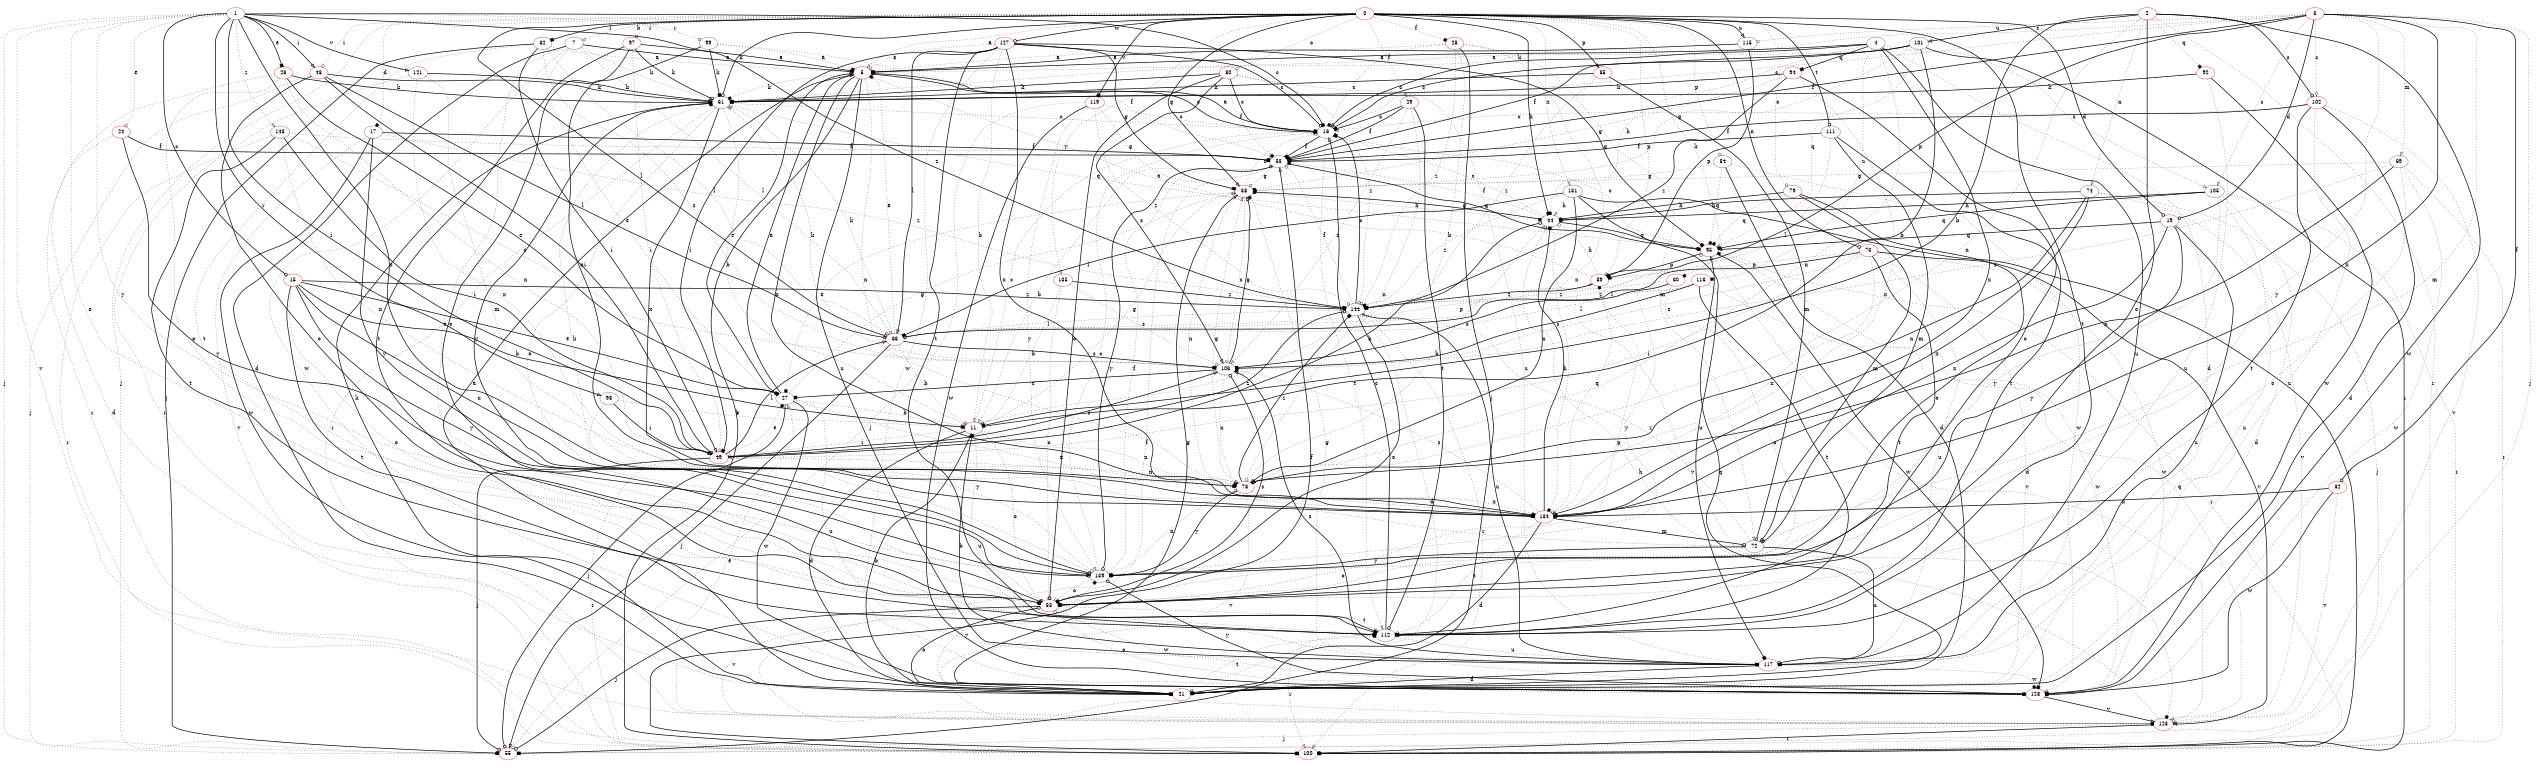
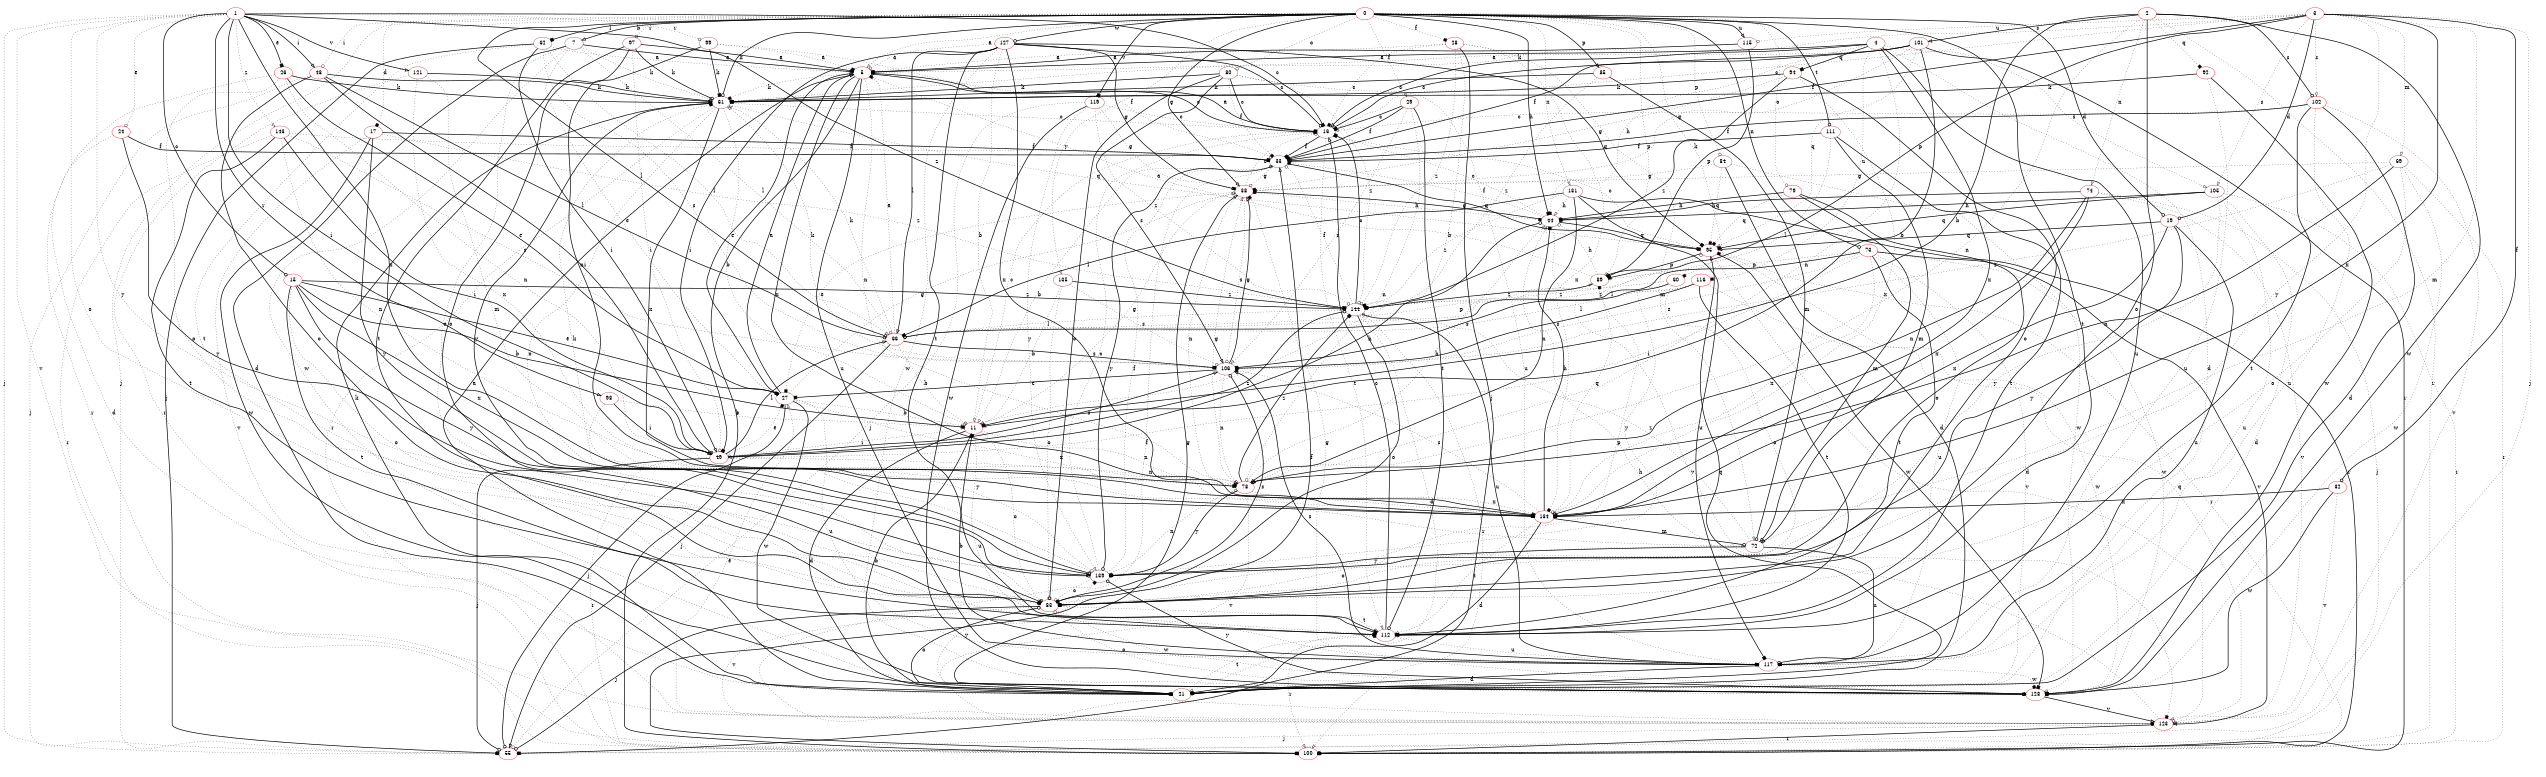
  strict digraph {
    node [color=brown]
    edge [arrowhead=onormal style=dotted]
    0 [color=red]
    5 [color=red]
    7
    17
    19
    28 [color=red]
    29
    38 [color=red]
    44
    48 [color=red]
    55 [color=red]
    60
    61
    62
    66 [color=red]
    73 [color=red]
    79 [color=red]
    80
    84
    85 [color=red]
    89
    97
    111
    112
    115
    119
    127 [color=red]
    131
    135
    16
    134 [color=red]
    78 [color=red]
    100 [color=red]
    117
    27
    83 [color=red]
    128
    21
    123 [color=red]
    139
    144
    33
    95 [color=red]
    11 [color=red]
    72
    106
    49 [color=red]
    1
    15 [color=red]
    24 [color=red]
    26 [color=red]
    98
    99
    121
    143
    2 [color=red]
    74
    92 [color=red]
    101
    102 [color=red]
    3 [color=red]
    32 [color=red]
    69
    105
    4
    94
    116 [color=red]
    0 -> 5 [label=a]
-   0 -> 7 [label=b]
+   0 -> 7 [label=b style=bold]
    0 -> 17 [arrowhead=box label=d]
    0 -> 19 [arrowhead=odot label=d style=bold]
    0 -> 28 [arrowhead=box label=f]
    0 -> 29 [label=f]
    0 -> 38 [label=g style=bold]
    0 -> 44 [arrowhead=box label=h style=bold]
    0 -> 48 [arrowhead=odot label=i]
    0 -> 55 [label=j]
    0 -> 60 [arrowhead=box label=k]
    0 -> 61 [arrowhead=odot label=k style=bold]
    0 -> 62 [arrowhead=box label=l style=bold]
    0 -> 66 [arrowhead=odot label=l style=bold]
    0 -> 73 [arrowhead=odot label=n style=bold]
    0 -> 79 [arrowhead=odot label=o]
    0 -> 80 [arrowhead=odot label=o]
    0 -> 84 [arrowhead=odot label=p]
    0 -> 85 [label=p style=bold]
    0 -> 89 [arrowhead=odot label=p]
    0 -> 97 [arrowhead=odot label=r]
    0 -> 111 [arrowhead=odot label=t style=bold]
    0 -> 112 [label=t style=bold]
    0 -> 115 [label=u style=bold]
    0 -> 119 [arrowhead=box label=v style=bold]
    0 -> 127 [arrowhead=odot label=w style=bold]
    0 -> 131 [label=x]
    0 -> 135 [label=y]
    5 -> 61 [arrowhead=box label=k]
    5 -> 16 [arrowhead=box label=c style=bold]
    5 -> 134 [arrowhead=box label=x style=bold]
    5 -> 78 [label=n]
    5 -> 100 [arrowhead=box label=r style=bold]
    5 -> 117 [arrowhead=box label=u style=bold]
    5 -> 27 [arrowhead=box label=e style=bold]
    7 -> 5 [arrowhead=odot label=a style=bold]
    7 -> 61 [label=k]
    7 -> 66 [arrowhead=odot label=l]
    7 -> 27 [label=e]
    7 -> 83 [arrowhead=odot label=o]
    7 -> 128 [arrowhead=odot label=w]
    7 -> 21 [arrowhead=box label=d style=bold]
    17 -> 128 [label=w style=bold]
    17 -> 123 [arrowhead=odot label=v]
    17 -> 139 [arrowhead=odot label=y style=bold]
    17 -> 144 [arrowhead=box label=z]
    17 -> 33 [arrowhead=box label=f style=bold]
    19 -> 134 [arrowhead=box label=x style=bold]
    19 -> 117 [arrowhead=odot label=u style=bold]
    19 -> 139 [arrowhead=box label=y style=bold]
    19 -> 95 [label=q style=bold]
    28 -> 5 [arrowhead=odot label=a]
    28 -> 55 [label=j style=bold]
    28 -> 16 [arrowhead=box label=c]
    28 -> 134 [arrowhead=box label=x]
    28 -> 144 [arrowhead=odot label=z]
    28 -> 11 [label=b]
    28 -> 72 [label=m]
    29 -> 112 [arrowhead=odot label=t style=bold]
    29 -> 16 [arrowhead=box label=c style=bold]
    29 -> 78 [arrowhead=odot label=n]
    29 -> 33 [arrowhead=box label=f style=bold]
    29 -> 106 [label=s]
    38 -> 44 [arrowhead=box label=h]
    38 -> 16 [arrowhead=odot label=c]
    38 -> 78 [label=n]
    38 -> 27 [arrowhead=box label=e]
    38 -> 106 [arrowhead=odot label=s]
    44 -> 38 [arrowhead=box label=g style=bold]
    44 -> 16 [arrowhead=box label=c]
    44 -> 123 [arrowhead=box label=v]
    44 -> 33 [arrowhead=box label=f]
    44 -> 95 [label=q style=bold]
    48 -> 55 [label=j]
    48 -> 61 [label=k style=bold]
    48 -> 66 [arrowhead=odot label=l style=bold]
    48 -> 83 [arrowhead=box label=o style=bold]
    48 -> 49 [arrowhead=odot label=i style=bold]
    60 -> 83 [arrowhead=odot label=o]
    60 -> 139 [arrowhead=box label=y]
    60 -> 144 [label=z]
    60 -> 106 [arrowhead=box label=s style=bold]
    61 -> 16 [arrowhead=odot label=c]
    61 -> 134 [label=x style=bold]
    61 -> 100 [arrowhead=odot label=r]
    61 -> 83 [arrowhead=odot label=o]
    61 -> 139 [arrowhead=odot label=y style=bold]
    61 -> 95 [label=q]
    61 -> 11 [arrowhead=odot label=b]
    62 -> 5 [label=a]
    62 -> 55 [arrowhead=box label=j style=bold]
    62 -> 66 [label=l]
    62 -> 112 [arrowhead=box label=t]
    62 -> 106 [label=s]
    62 -> 49 [label=i style=bold]
    66 -> 5 [label=a]
    66 -> 55 [label=j style=bold]
    66 -> 61 [label=k]
    66 -> 89 [label=p]
    66 -> 11 [arrowhead=odot label=b]
    66 -> 106 [arrowhead=box label=s style=bold]
    73 -> 66 [arrowhead=odot label=l style=bold]
    73 -> 89 [arrowhead=odot label=p]
    73 -> 112 [label=t style=bold]
    73 -> 134 [label=x]
    73 -> 117 [arrowhead=box label=u]
    73 -> 128 [arrowhead=box label=w]
    73 -> 21 [arrowhead=box label=d]
    73 -> 123 [label=v style=bold]
    73 -> 106 [label=s]
    73 -> 49 [label=i]
    79 -> 44 [arrowhead=odot label=h style=bold]
    79 -> 83 [label=o style=bold]
    79 -> 95 [arrowhead=box label=q]
    79 -> 72 [label=m style=bold]
    80 -> 61 [arrowhead=box label=k style=bold]
    80 -> 16 [arrowhead=box label=c style=bold]
    80 -> 117 [label=u]
    80 -> 83 [arrowhead=odot label=o style=bold]
    80 -> 144 [arrowhead=odot label=z]
    80 -> 33 [arrowhead=box label=f]
    80 -> 106 [label=s style=bold]
    84 -> 38 [label=g]
    84 -> 128 [label=w]
    84 -> 21 [arrowhead=odot label=d style=bold]
    84 -> 95 [arrowhead=box label=q]
    85 -> 61 [label=k style=bold]
    85 -> 144 [arrowhead=box label=z]
    85 -> 72 [arrowhead=odot label=m style=bold]
    89 -> 5 [arrowhead=box label=a]
    89 -> 44 [arrowhead=odot label=h]
    89 -> 144 [arrowhead=box label=z style=bold]
    97 -> 5 [arrowhead=box label=a style=bold]
    97 -> 61 [arrowhead=odot label=k style=bold]
    97 -> 112 [arrowhead=box label=t style=bold]
    97 -> 83 [arrowhead=odot label=o style=bold]
    97 -> 49 [arrowhead=odot label=i]
    111 -> 66 [arrowhead=odot label=l]
    111 -> 112 [arrowhead=box label=t style=bold]
    111 -> 33 [arrowhead=odot label=f style=bold]
    111 -> 72 [label=m style=bold]
    112 -> 16 [label=c style=bold]
    112 -> 100 [label=r]
    112 -> 117 [label=u]
    115 -> 5 [label=a style=bold]
    115 -> 89 [arrowhead=box label=p style=bold]
    119 -> 38 [arrowhead=box label=g]
    119 -> 55 [arrowhead=odot label=j]
    119 -> 16 [arrowhead=box label=c]
    119 -> 128 [arrowhead=odot label=w style=bold]
    119 -> 139 [label=y]
    119 -> 144 [arrowhead=odot label=z]
    127 -> 5 [arrowhead=odot label=a]
    127 -> 38 [label=g style=bold]
    127 -> 66 [label=l style=bold]
    127 -> 112 [label=t style=bold]
    127 -> 16 [arrowhead=odot label=c style=bold]
    127 -> 134 [arrowhead=box label=x style=bold]
    127 -> 128 [label=w]
    127 -> 95 [arrowhead=box label=q style=bold]
    127 -> 11 [label=b]
    127 -> 49 [arrowhead=box label=i style=bold]
    131 -> 44 [label=h]
    131 -> 66 [arrowhead=box label=l style=bold]
    131 -> 78 [label=n style=bold]
    131 -> 100 [arrowhead=box label=r style=bold]
    131 -> 117 [arrowhead=box label=u style=bold]
    131 -> 144 [arrowhead=box label=z]
    135 -> 83 [arrowhead=odot label=o]
    135 -> 144 [arrowhead=box label=z style=bold]
    135 -> 11 [arrowhead=odot label=b]
    135 -> 106 [arrowhead=odot label=s]
    16 -> 5 [arrowhead=odot label=a style=bold]
    16 -> 112 [label=t]
    16 -> 33 [arrowhead=box label=f style=bold]
    134 -> 44 [arrowhead=box label=h style=bold]
    134 -> 112 [label=t]
    134 -> 21 [arrowhead=odot label=d style=bold]
    134 -> 95 [arrowhead=odot label=q]
    134 -> 72 [arrowhead=odot label=m style=bold]
    134 -> 106 [arrowhead=box label=s]
    78 -> 38 [label=g]
    78 -> 44 [label=h]
    78 -> 134 [label=x]
    78 -> 123 [arrowhead=odot label=v]
    78 -> 139 [arrowhead=odot label=y style=bold]
    78 -> 144 [arrowhead=box label=z style=bold]
    100 -> 33 [label=f style=bold]
    117 -> 128 [arrowhead=box label=w]
    117 -> 21 [arrowhead=box label=d style=bold]
    117 -> 11 [arrowhead=box label=b style=bold]
    117 -> 106 [label=s style=bold]
    27 -> 5 [label=a style=bold]
    27 -> 38 [label=g]
    27 -> 55 [arrowhead=odot label=j style=bold]
    27 -> 134 [label=x]
    27 -> 117 [arrowhead=box label=u]
    27 -> 128 [arrowhead=odot label=w style=bold]
    27 -> 11 [label=b]
    83 -> 55 [arrowhead=odot label=j style=bold]
    83 -> 89 [arrowhead=box label=p]
    83 -> 112 [label=t]
    83 -> 128 [label=w]
    83 -> 123 [arrowhead=odot label=v]
    83 -> 106 [arrowhead=odot label=s style=bold]
    128 -> 38 [arrowhead=box label=g]
    128 -> 83 [arrowhead=odot label=o]
    128 -> 123 [label=v style=bold]
    128 -> 139 [arrowhead=odot label=y style=bold]
    21 -> 5 [label=a style=bold]
    21 -> 38 [label=g style=bold]
    21 -> 61 [arrowhead=box label=k style=bold]
    21 -> 112 [arrowhead=box label=t]
    21 -> 83 [arrowhead=odot label=o style=bold]
    21 -> 139 [arrowhead=box label=y]
    21 -> 95 [label=q style=bold]
    21 -> 11 [label=b style=bold]
    123 -> 44 [label=h]
    123 -> 55 [arrowhead=odot label=j]
    123 -> 100 [arrowhead=odot label=r style=bold]
    123 -> 27 [label=e]
    123 -> 33 [arrowhead=odot label=f]
    123 -> 95 [arrowhead=box label=q]
    139 -> 61 [arrowhead=box label=k]
    139 -> 16 [label=c]
    139 -> 78 [arrowhead=odot label=n]
    139 -> 83 [arrowhead=odot label=o]
    139 -> 33 [arrowhead=odot label=f]
    144 -> 66 [arrowhead=odot label=l]
    144 -> 16 [arrowhead=box label=c style=bold]
    144 -> 100 [label=r]
    144 -> 117 [label=u style=bold]
    144 -> 83 [arrowhead=box label=o style=bold]
    144 -> 21 [label=d]
    144 -> 33 [arrowhead=odot label=f]
    33 -> 38 [arrowhead=odot label=g]
    33 -> 139 [arrowhead=odot label=y style=bold]
    33 -> 95 [arrowhead=box label=q style=bold]
    33 -> 11 [label=b]
    95 -> 89 [arrowhead=box label=p style=bold]
    95 -> 16 [label=c]
    95 -> 100 [arrowhead=odot label=r]
    95 -> 128 [arrowhead=box label=w style=bold]
    95 -> 123 [arrowhead=odot label=v]
    11 -> 38 [arrowhead=odot label=g]
    11 -> 16 [label=c]
    11 -> 78 [arrowhead=box label=n]
    11 -> 117 [arrowhead=odot label=u]
    11 -> 83 [arrowhead=odot label=o]
    11 -> 21 [label=d style=bold]
    11 -> 49 [arrowhead=odot label=i]
    72 -> 117 [label=u style=bold]
    72 -> 83 [label=o]
    72 -> 139 [label=y style=bold]
    72 -> 144 [arrowhead=odot label=z]
    106 -> 38 [label=g style=bold]
    106 -> 61 [label=k]
    106 -> 78 [label=n]
    106 -> 27 [arrowhead=box label=e style=bold]
    49 -> 44 [arrowhead=odot label=h style=bold]
    49 -> 55 [arrowhead=odot label=j style=bold]
    49 -> 66 [label=l style=bold]
    49 -> 78 [arrowhead=odot label=n]
    49 -> 100 [arrowhead=odot label=r]
    49 -> 27 [arrowhead=box label=e]
    49 -> 144 [arrowhead=odot label=z style=bold]
    49 -> 106 [label=s style=bold]
    1 -> 48 [label=i style=bold]
    1 -> 55 [arrowhead=box label=j]
    1 -> 16 [arrowhead=box label=c style=bold]
    1 -> 134 [arrowhead=box label=x style=bold]
    1 -> 83 [arrowhead=odot label=o]
    1 -> 123 [arrowhead=box label=v]
    1 -> 139 [label=y]
    1 -> 144 [label=z style=bold]
    1 -> 49 [label=i style=bold]
    1 -> 15 [arrowhead=odot label=c style=bold]
    1 -> 24 [arrowhead=odot label=e]
    1 -> 26 [arrowhead=box label=e style=bold]
    1 -> 98 [label=r style=bold]
    1 -> 99 [arrowhead=odot label=r]
    1 -> 121 [label=v style=bold]
    1 -> 143 [label=z]
    15 -> 112 [label=t style=bold]
    15 -> 134 [arrowhead=box label=x style=bold]
    15 -> 27 [label=e style=bold]
    15 -> 83 [arrowhead=odot label=o]
    15 -> 139 [arrowhead=odot label=y style=bold]
    15 -> 144 [arrowhead=odot label=z style=bold]
    15 -> 11 [label=b style=bold]
    24 -> 21 [arrowhead=box label=d]
    24 -> 139 [label=y style=bold]
    24 -> 33 [arrowhead=box label=f style=bold]
    26 -> 61 [arrowhead=odot label=k style=bold]
    26 -> 78 [label=n]
    26 -> 100 [arrowhead=box label=r]
    26 -> 27 [arrowhead=odot label=e style=bold]
    26 -> 83 [label=o]
    98 -> 139 [arrowhead=odot label=y]
    98 -> 11 [arrowhead=box label=b]
    98 -> 49 [arrowhead=odot label=i style=bold]
    99 -> 5 [arrowhead=box label=a]
    99 -> 61 [arrowhead=box label=k style=bold]
    99 -> 78 [label=n style=bold]
    99 -> 33 [arrowhead=odot label=f]
    121 -> 61 [arrowhead=odot label=k style=bold]
    121 -> 134 [arrowhead=box label=x]
    121 -> 100 [arrowhead=box label=r]
    121 -> 72 [label=m]
    143 -> 112 [arrowhead=box label=t style=bold]
    143 -> 78 [arrowhead=box label=n]
    143 -> 100 [label=r]
    143 -> 33 [arrowhead=odot label=f]
    143 -> 106 [label=s]
    143 -> 49 [label=i style=bold]
    2 -> 78 [arrowhead=odot label=n]
    2 -> 100 [label=r]
    2 -> 83 [arrowhead=box label=o style=bold]
    2 -> 128 [arrowhead=box label=w style=bold]
    2 -> 11 [arrowhead=box label=b style=bold]
    2 -> 74 [label=n]
    2 -> 92 [arrowhead=box label=q]
    2 -> 101 [label=s style=bold]
    2 -> 102 [arrowhead=odot label=s style=bold]
    74 -> 44 [arrowhead=box label=h style=bold]
    74 -> 55 [arrowhead=box label=j]
    74 -> 134 [arrowhead=box label=x style=bold]
    74 -> 78 [label=n style=bold]
    74 -> 123 [label=v]
    92 -> 61 [label=k style=bold]
    92 -> 117 [label=u]
    92 -> 128 [arrowhead=box label=w style=bold]
    101 -> 5 [arrowhead=box label=a]
    101 -> 38 [arrowhead=box label=g]
    101 -> 16 [arrowhead=odot label=c style=bold]
    101 -> 100 [arrowhead=odot label=r style=bold]
    101 -> 33 [arrowhead=odot label=f style=bold]
    101 -> 95 [label=q]
-   101 -> 11 [arrowhead=odot label=b style=bold]
+   101 -> 11 [label=b style=bold]
    102 -> 112 [label=t style=bold]
    102 -> 16 [label=c]
    102 -> 117 [arrowhead=odot label=u]
    102 -> 21 [arrowhead=odot label=d style=bold]
    102 -> 123 [label=v]
    102 -> 33 [label=f style=bold]
    3 -> 19 [arrowhead=odot label=d style=bold]
    3 -> 55 [arrowhead=box label=j]
    3 -> 61 [arrowhead=odot label=k]
    3 -> 89 [arrowhead=odot label=p style=bold]
    3 -> 115 [arrowhead=odot label=u]
    3 -> 16 [arrowhead=odot label=c]
    3 -> 134 [label=x style=bold]
    3 -> 139 [arrowhead=odot label=y]
    3 -> 33 [arrowhead=odot label=f style=bold]
    3 -> 72 [arrowhead=odot label=m]
    3 -> 102 [label=s]
    3 -> 32 [arrowhead=odot label=f style=bold]
    3 -> 69 [label=m]
    3 -> 105 [label=s]
    32 -> 134 [arrowhead=box label=x style=bold]
    32 -> 128 [label=w style=bold]
    32 -> 123 [arrowhead=odot label=v]
    69 -> 38 [arrowhead=box label=g]
    69 -> 78 [arrowhead=odot label=n style=bold]
    69 -> 100 [arrowhead=odot label=r]
    69 -> 83 [arrowhead=box label=o]
    69 -> 128 [arrowhead=box label=w]
    69 -> 106 [arrowhead=odot label=s]
    105 -> 44 [arrowhead=odot label=h style=bold]
    105 -> 100 [arrowhead=box label=r]
    105 -> 117 [label=u]
    105 -> 21 [label=d]
    105 -> 139 [arrowhead=box label=y]
    105 -> 95 [arrowhead=box label=q style=bold]
    4 -> 5 [arrowhead=box label=a style=bold]
    4 -> 44 [arrowhead=box label=h]
    4 -> 16 [label=c style=bold]
    4 -> 134 [arrowhead=odot label=x style=bold]
    4 -> 78 [label=n]
    4 -> 117 [arrowhead=odot label=u style=bold]
    4 -> 21 [arrowhead=odot label=d]
    4 -> 105 [label=s]
    4 -> 94 [arrowhead=box label=q style=bold]
    4 -> 116 [arrowhead=box label=u]
    94 -> 38 [arrowhead=box label=g]
    94 -> 61 [arrowhead=box label=k style=bold]
    94 -> 134 [arrowhead=odot label=x]
    94 -> 83 [arrowhead=odot label=o style=bold]
    94 -> 144 [label=z style=bold]
    116 -> 66 [arrowhead=odot label=l]
    116 -> 112 [label=t style=bold]
    116 -> 128 [arrowhead=box label=w]
    116 -> 144 [arrowhead=box label=z]
    116 -> 106 [arrowhead=odot label=s style=bold]
  }
